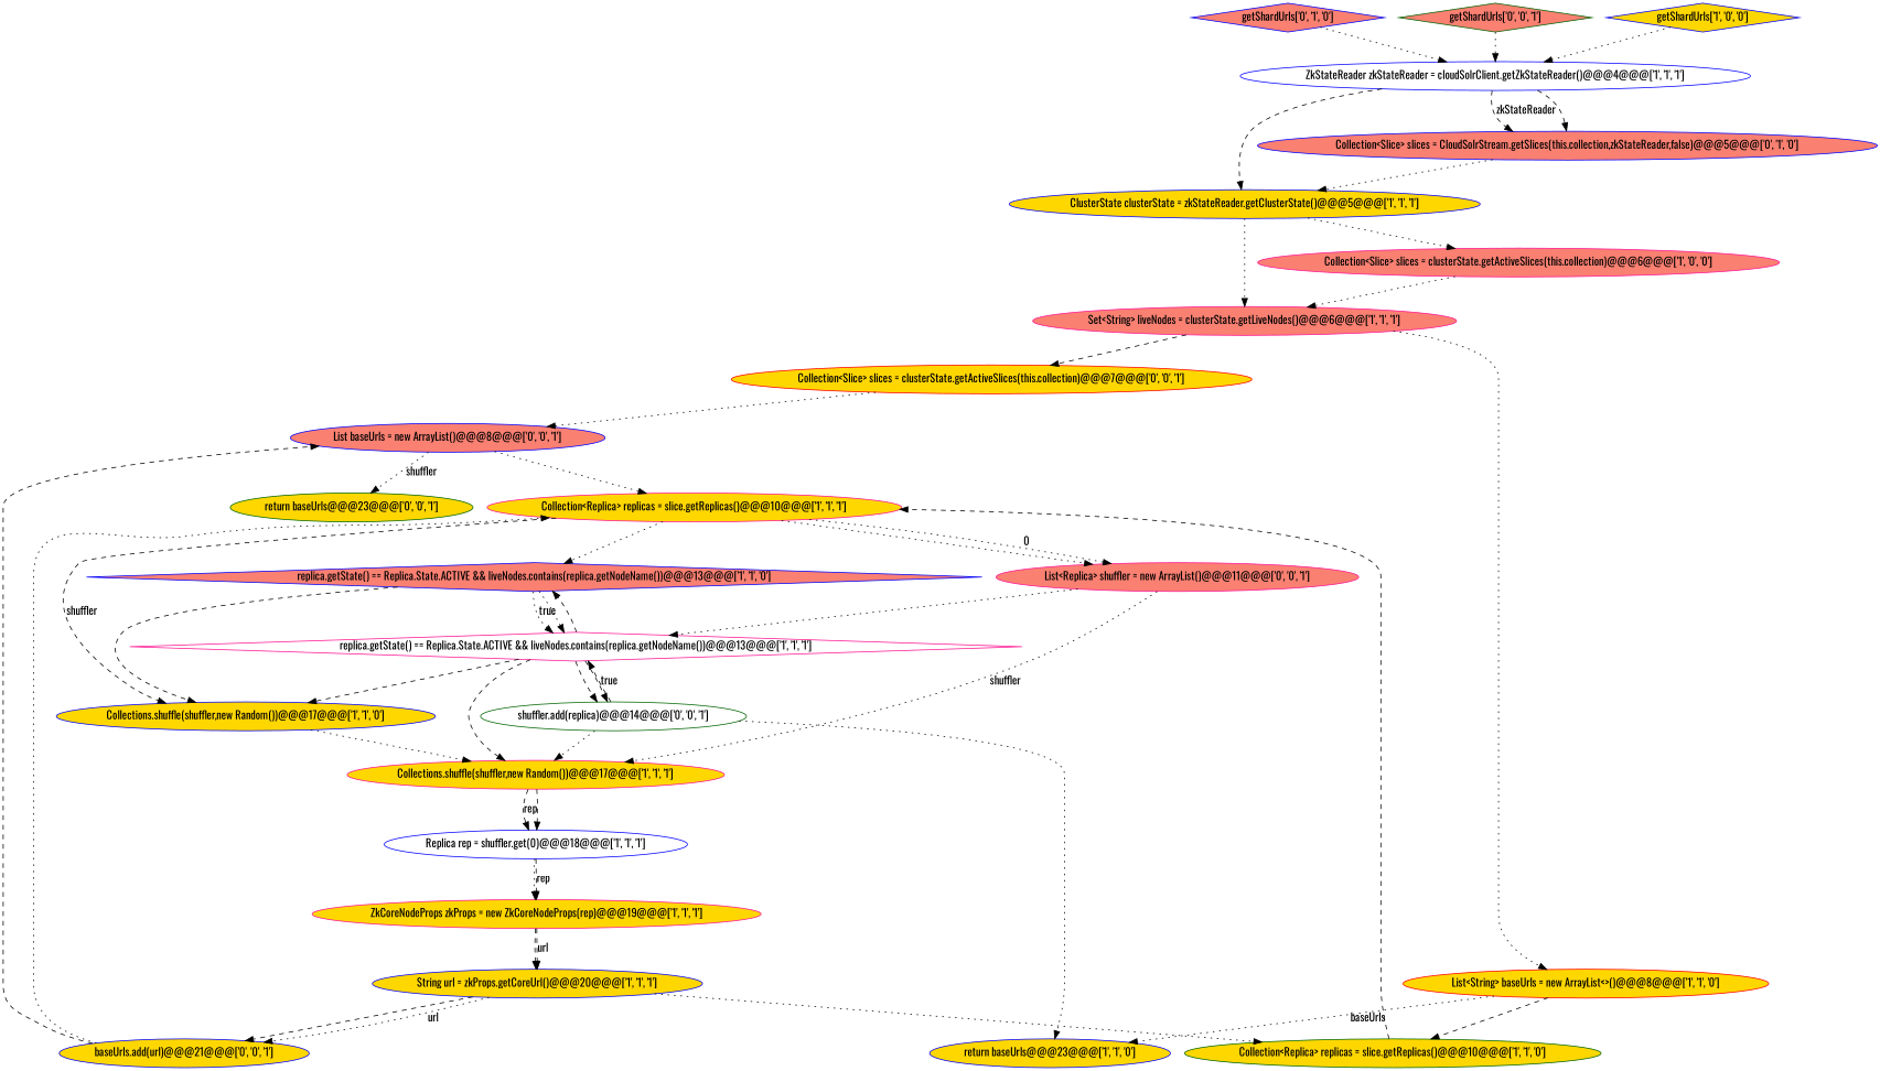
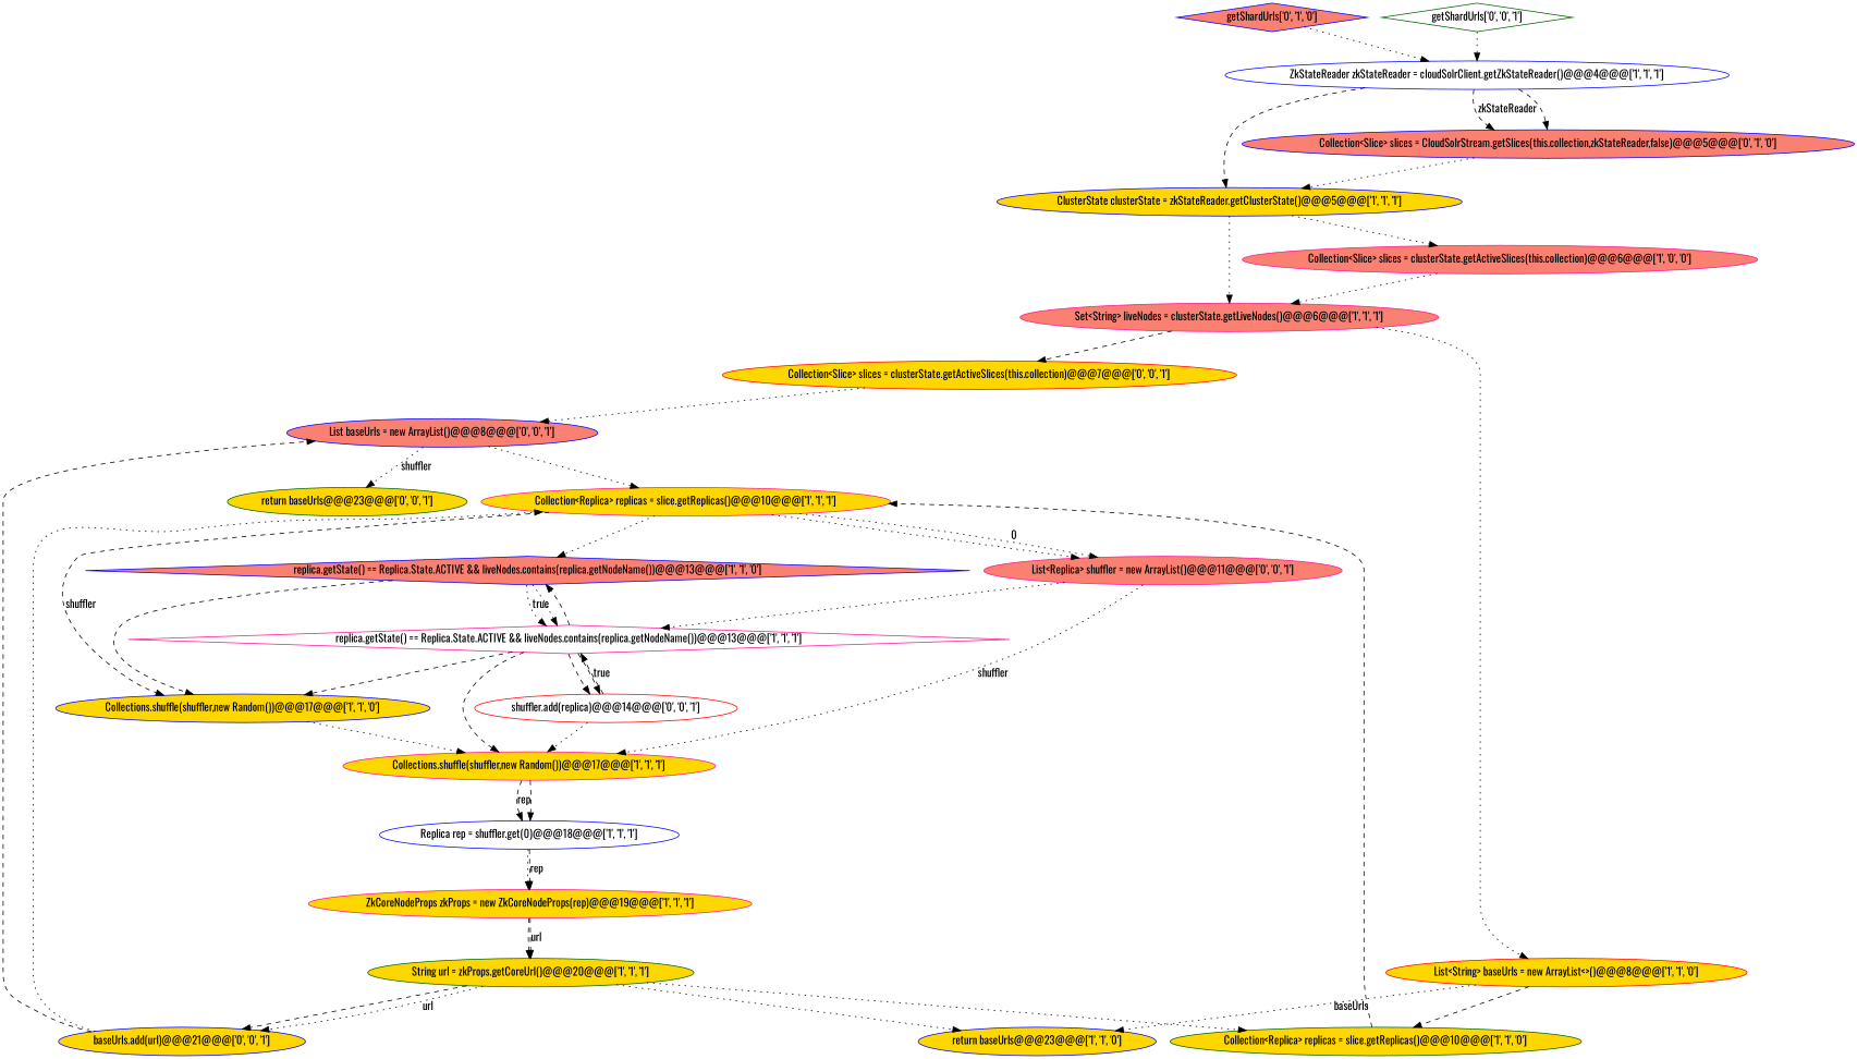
  digraph {
    fontname=Oswald
    node [color=blue fillcolor=gold fontname=Oswald shape=ellipse style=filled]
    edge [fontname=Oswald style=dotted]
    n1 [fillcolor=salmon label="getShardUrls['0', '1', '0']" shape=diamond]
    n2 [fillcolor=white label="ZkStateReader zkStateReader = cloudSolrClient.getZkStateReader()@@@4@@@['1', '1', '1']"]
    n3 [fillcolor=salmon label="Collection<Slice> slices = CloudSolrStream.getSlices(this.collection,zkStateReader,false)@@@5@@@['0', '1', '0']"]
    n4 [label="ClusterState clusterState = zkStateReader.getClusterState()@@@5@@@['1', '1', '1']"]
    n5 [fillcolor=white label="Replica rep = shuffler.get(0)@@@18@@@['1', '1', '1']"]
    n6 [color=deeppink label="ZkCoreNodeProps zkProps = new ZkCoreNodeProps(rep)@@@19@@@['1', '1', '1']"]
-   n7 [label="String url = zkProps.getCoreUrl()@@@20@@@['1', '1', '1']"]
+   n7 [color=darkgreen label="String url = zkProps.getCoreUrl()@@@20@@@['1', '1', '1']"]
    n8 [label="baseUrls.add(url)@@@21@@@['0', '0', '1']"]
    n9 [color=darkgreen label="Collection<Replica> replicas = slice.getReplicas()@@@10@@@['1', '1', '0']"]
    n10 [label="return baseUrls@@@23@@@['1', '1', '0']"]
    n11 [fillcolor=salmon label="List baseUrls = new ArrayList()@@@8@@@['0', '0', '1']"]
    n12 [color=deeppink label="Collection<Replica> replicas = slice.getReplicas()@@@10@@@['1', '1', '1']"]
    n13 [fillcolor=salmon label="replica.getState() == Replica.State.ACTIVE && liveNodes.contains(replica.getNodeName())@@@13@@@['1', '1', '0']" shape=diamond]
    n14 [color=deeppink fillcolor=white label="replica.getState() == Replica.State.ACTIVE && liveNodes.contains(replica.getNodeName())@@@13@@@['1', '1', '1']" shape=diamond]
    n15 [label="Collections.shuffle(shuffler,new Random())@@@17@@@['1', '1', '0']"]
-   n16 [color=darkgreen fillcolor=white label="shuffler.add(replica)@@@14@@@['0', '0', '1']"]
+   n16 [color=red fillcolor=white label="shuffler.add(replica)@@@14@@@['0', '0', '1']"]
    n17 [color=deeppink label="Collections.shuffle(shuffler,new Random())@@@17@@@['1', '1', '1']"]
-   n18 [color=darkgreen fillcolor=salmon label="getShardUrls['0', '0', '1']" shape=diamond]
+   n18 [color=darkgreen fillcolor=white label="getShardUrls['0', '0', '1']" shape=diamond]
    n19 [color=darkgreen label="return baseUrls@@@23@@@['0', '0', '1']"]
    n20 [color=deeppink fillcolor=salmon label="List<Replica> shuffler = new ArrayList()@@@11@@@['0', '0', '1']"]
    n21 [color=deeppink fillcolor=salmon label="Collection<Slice> slices = clusterState.getActiveSlices(this.collection)@@@6@@@['1', '0', '0']"]
    n22 [color=deeppink fillcolor=salmon label="Set<String> liveNodes = clusterState.getLiveNodes()@@@6@@@['1', '1', '1']"]
    n23 [color=red label="Collection<Slice> slices = clusterState.getActiveSlices(this.collection)@@@7@@@['0', '0', '1']"]
    n24 [color=red label="List<String> baseUrls = new ArrayList<>()@@@8@@@['1', '1', '0']"]
-   n25 [label="getShardUrls['1', '0', '0']" shape=diamond]
    n1 -> n2
    n2 -> n3 [label=zkStateReader style=dashed]
    n2 -> n3 [style=dashed]
    n2 -> n4 [style=dashed]
    n3 -> n4
    n4 -> n21
    n4 -> n22
    n5 -> n6
    n5 -> n6 [label=rep style=dashed]
    n6 -> n7 [style=dashed]
    n6 -> n7 [label=url style=dashed]
    n7 -> n8 [style=dashed]
    n7 -> n8 [label=url]
    n7 -> n9
-   n16 -> n10
+   n7 -> n10
    n8 -> n11 [style=dashed]
    n8 -> n12
    n9 -> n12 [style=dashed]
    n11 -> n12
    n11 -> n19 [label=shuffler]
    n12 -> n13
    n12 -> n15 [label=shuffler style=dashed]
    n12 -> n20
    n12 -> n20 [label=0]
    n13 -> n14 [label=true]
    n13 -> n14
    n13 -> n15 [style=dashed]
    n14 -> n13 [style=dashed]
    n14 -> n15 [style=dashed]
    n14 -> n16 [label=true style=dashed]
    n14 -> n16 [style=dashed]
    n14 -> n17 [style=dashed]
    n15 -> n17
    n16 -> n14 [style=dashed]
    n16 -> n17
    n17 -> n5 [label=rep style=dashed]
    n17 -> n5 [style=dashed]
    n18 -> n2
    n20 -> n14
    n20 -> n17 [label=shuffler]
    n21 -> n22
    n22 -> n23 [style=dashed]
    n22 -> n24
    n23 -> n11
    n24 -> n9 [style=dashed]
    n24 -> n10 [label=baseUrls]
-   n25 -> n2
  }
